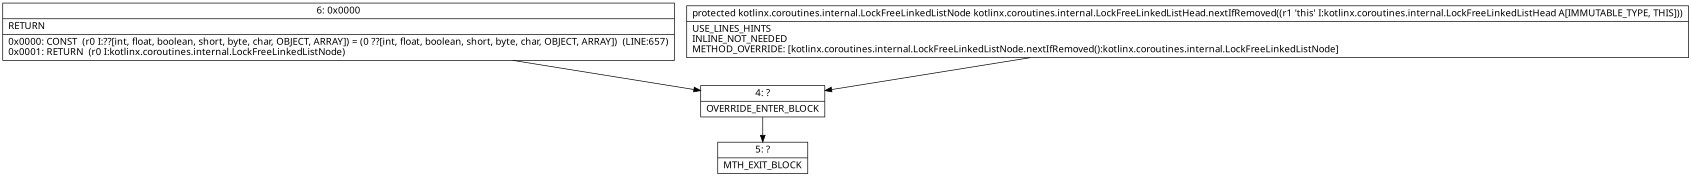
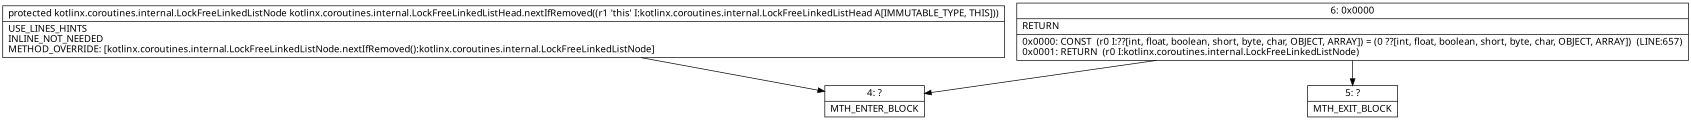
  digraph {
    fontname="Noto Sans"
    node [fontname="Noto Sans" shape=record]
    edge [fontname="Noto Sans"]
-   n1 [label="{4\:\ ?|OVERRIDE_ENTER_BLOCK\l}"]
+   n1 [label="{4\:\ ?|MTH_ENTER_BLOCK\l}"]
    n2 [label="{6\:\ 0x0000|RETURN\l|0x0000: CONST  (r0 I:??[int, float, boolean, short, byte, char, OBJECT, ARRAY]) = (0 ??[int, float, boolean, short, byte, char, OBJECT, ARRAY])  (LINE:657)\l0x0001: RETURN  (r0 I:kotlinx.coroutines.internal.LockFreeLinkedListNode) \l}"]
    n3 [label="{5\:\ ?|MTH_EXIT_BLOCK\l}"]
    n4 [label="{protected kotlinx.coroutines.internal.LockFreeLinkedListNode kotlinx.coroutines.internal.LockFreeLinkedListHead.nextIfRemoved((r1 'this' I:kotlinx.coroutines.internal.LockFreeLinkedListHead A[IMMUTABLE_TYPE, THIS]))  | USE_LINES_HINTS\lINLINE_NOT_NEEDED\lMETHOD_OVERRIDE: [kotlinx.coroutines.internal.LockFreeLinkedListNode.nextIfRemoved():kotlinx.coroutines.internal.LockFreeLinkedListNode]\l}"]
    n2 -> n1
-   n1 -> n3
+   n2 -> n3
    n4 -> n1
  }
